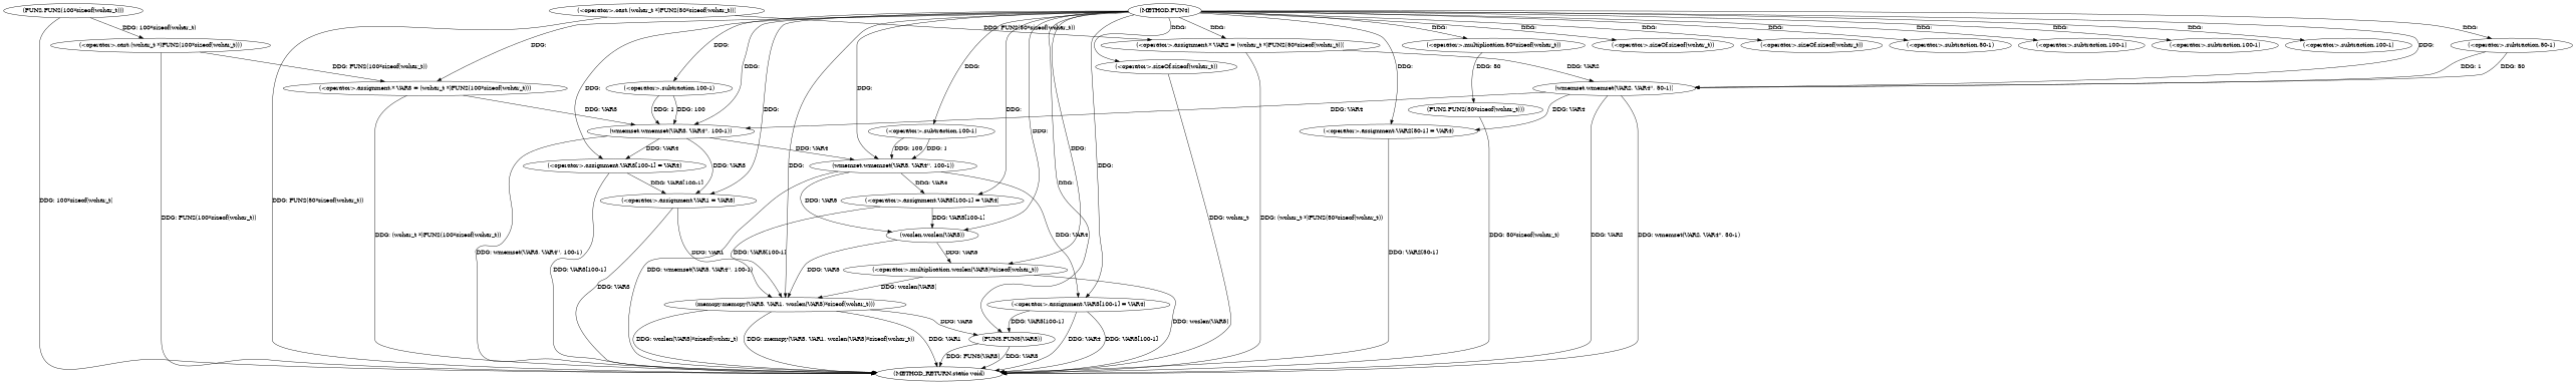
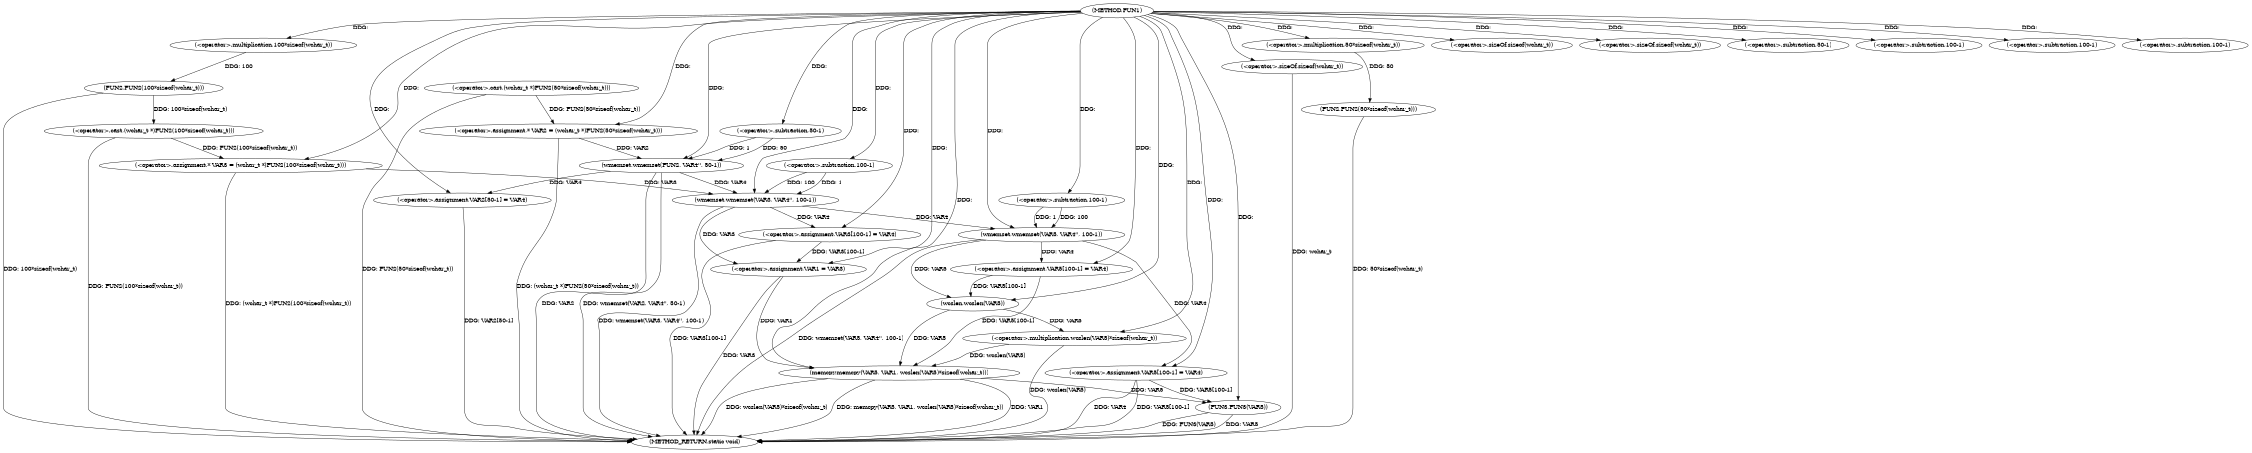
  digraph {
-   n1 [label="(METHOD,FUN4)"]
+   n1 [label="(METHOD,FUN1)"]
    n2 [label="(<operator>.assignment,* VAR2 = (wchar_t *)FUN2(50*sizeof(wchar_t)))"]
    n3 [label="(<operator>.multiplication,50*sizeof(wchar_t))"]
    n4 [label="(<operator>.sizeOf,sizeof(wchar_t))"]
    n5 [label="(<operator>.assignment,* VAR3 = (wchar_t *)FUN2(100*sizeof(wchar_t)))"]
+   n6 [label="(<operator>.multiplication,100*sizeof(wchar_t))"]
    n7 [label="(<operator>.sizeOf,sizeof(wchar_t))"]
-   n8 [label="(wmemset,wmemset(VAR2, VAR4'', 50-1))"]
+   n8 [label="(wmemset,wmemset(FUN2, VAR4'', 50-1))"]
    n9 [label="(<operator>.subtraction,50-1)"]
    n10 [label="(<operator>.assignment,VAR2[50-1] = VAR4)"]
    n11 [label="(<operator>.subtraction,50-1)"]
    n12 [label="(wmemset,wmemset(VAR3, VAR4'', 100-1))"]
    n13 [label="(<operator>.subtraction,100-1)"]
    n14 [label="(<operator>.assignment,VAR3[100-1] = VAR4)"]
    n15 [label="(<operator>.subtraction,100-1)"]
    n16 [label="(<operator>.assignment,VAR1 = VAR3)"]
    n17 [label="(wmemset,wmemset(VAR5, VAR4'', 100-1))"]
    n18 [label="(<operator>.subtraction,100-1)"]
    n19 [label="(<operator>.assignment,VAR5[100-1] = VAR4)"]
    n20 [label="(<operator>.subtraction,100-1)"]
    n21 [label="(memcpy,memcpy(VAR5, VAR1, wcslen(VAR5)*sizeof(wchar_t)))"]
    n22 [label="(<operator>.multiplication,wcslen(VAR5)*sizeof(wchar_t))"]
    n23 [label="(wcslen,wcslen(VAR5))"]
    n24 [label="(<operator>.sizeOf,sizeof(wchar_t))"]
    n25 [label="(<operator>.assignment,VAR5[100-1] = VAR4)"]
    n26 [label="(<operator>.subtraction,100-1)"]
    n27 [label="(FUN3,FUN3(VAR5))"]
    n28 [label="(METHOD_RETURN,static void)"]
    n29 [label="(FUN2,FUN2(50*sizeof(wchar_t)))"]
    n30 [label="(FUN2,FUN2(100*sizeof(wchar_t)))"]
    n31 [label="(<operator>.cast,(wchar_t *)FUN2(50*sizeof(wchar_t)))"]
    n32 [label="(<operator>.cast,(wchar_t *)FUN2(100*sizeof(wchar_t)))"]
    n1 -> n2 [label="DDG: "]
    n1 -> n3 [label="DDG: "]
    n1 -> n4 [label="DDG: "]
    n1 -> n5 [label="DDG: "]
+   n1 -> n6 [label="DDG: "]
    n1 -> n7 [label="DDG: "]
    n1 -> n8 [label="DDG: "]
    n1 -> n9 [label="DDG: "]
    n1 -> n10 [label="DDG: "]
    n1 -> n11 [label="DDG: "]
    n1 -> n12 [label="DDG: "]
    n1 -> n13 [label="DDG: "]
    n1 -> n14 [label="DDG: "]
    n1 -> n15 [label="DDG: "]
    n1 -> n16 [label="DDG: "]
    n1 -> n17 [label="DDG: "]
    n1 -> n18 [label="DDG: "]
    n1 -> n19 [label="DDG: "]
    n1 -> n20 [label="DDG: "]
    n1 -> n21 [label="DDG: "]
    n1 -> n22 [label="DDG: "]
    n1 -> n23 [label="DDG: "]
    n1 -> n24 [label="DDG: "]
    n1 -> n25 [label="DDG: "]
    n1 -> n26 [label="DDG: "]
    n1 -> n27 [label="DDG: "]
    n2 -> n8 [label="DDG: VAR2"]
    n2 -> n28 [label="DDG: (wchar_t *)FUN2(50*sizeof(wchar_t))"]
    n3 -> n29 [label="DDG: 50"]
    n5 -> n12 [label="DDG: VAR3"]
    n5 -> n28 [label="DDG: (wchar_t *)FUN2(100*sizeof(wchar_t))"]
+   n6 -> n30 [label="DDG: 100"]
    n8 -> n10 [label="DDG: VAR4"]
    n8 -> n12 [label="DDG: VAR4"]
    n8 -> n28 [label="DDG: VAR2"]
    n8 -> n28 [label="DDG: wmemset(VAR2, VAR4'', 50-1)"]
    n9 -> n8 [label="DDG: 50"]
    n9 -> n8 [label="DDG: 1"]
    n10 -> n28 [label="DDG: VAR2[50-1]"]
    n12 -> n14 [label="DDG: VAR4"]
    n12 -> n16 [label="DDG: VAR3"]
    n12 -> n17 [label="DDG: VAR4"]
    n12 -> n28 [label="DDG: wmemset(VAR3, VAR4'', 100-1)"]
    n13 -> n12 [label="DDG: 100"]
    n13 -> n12 [label="DDG: 1"]
    n14 -> n16 [label="DDG: VAR3[100-1]"]
    n14 -> n28 [label="DDG: VAR3[100-1]"]
    n16 -> n21 [label="DDG: VAR1"]
    n16 -> n28 [label="DDG: VAR3"]
    n17 -> n19 [label="DDG: VAR4"]
    n17 -> n23 [label="DDG: VAR5"]
    n17 -> n25 [label="DDG: VAR4"]
    n17 -> n28 [label="DDG: wmemset(VAR5, VAR4'', 100-1)"]
    n18 -> n17 [label="DDG: 100"]
    n18 -> n17 [label="DDG: 1"]
    n19 -> n21 [label="DDG: VAR5[100-1]"]
    n19 -> n23 [label="DDG: VAR5[100-1]"]
    n21 -> n27 [label="DDG: VAR5"]
    n21 -> n28 [label="DDG: VAR1"]
    n21 -> n28 [label="DDG: wcslen(VAR5)*sizeof(wchar_t)"]
    n21 -> n28 [label="DDG: memcpy(VAR5, VAR1, wcslen(VAR5)*sizeof(wchar_t))"]
    n22 -> n21 [label="DDG: wcslen(VAR5)"]
    n22 -> n28 [label="DDG: wcslen(VAR5)"]
    n23 -> n21 [label="DDG: VAR5"]
    n23 -> n22 [label="DDG: VAR5"]
    n24 -> n28 [label="DDG: wchar_t"]
    n25 -> n27 [label="DDG: VAR5[100-1]"]
    n25 -> n28 [label="DDG: VAR4"]
    n25 -> n28 [label="DDG: VAR5[100-1]"]
    n27 -> n28 [label="DDG: FUN3(VAR5)"]
    n27 -> n28 [label="DDG: VAR5"]
    n29 -> n28 [label="DDG: 50*sizeof(wchar_t)"]
    n30 -> n28 [label="DDG: 100*sizeof(wchar_t)"]
    n30 -> n32 [label="DDG: 100*sizeof(wchar_t)"]
    n31 -> n2 [label="DDG: FUN2(50*sizeof(wchar_t))"]
    n31 -> n28 [label="DDG: FUN2(50*sizeof(wchar_t))"]
    n32 -> n5 [label="DDG: FUN2(100*sizeof(wchar_t))"]
    n32 -> n28 [label="DDG: FUN2(100*sizeof(wchar_t))"]
  }
